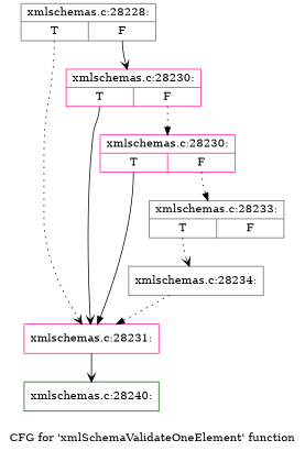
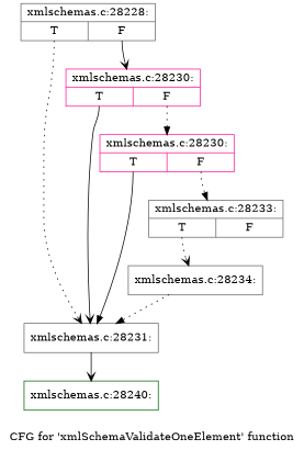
  digraph {
    label="CFG for 'xmlSchemaValidateOneElement' function"
    node [color=gray40 shape=record]
    edge [arrowhead=vee style=dotted tailport=s0]
    n1 [label="{xmlschemas.c:28228:|{<s0>T|<s1>F}}"]
-   n2 [color=deeppink label="{xmlschemas.c:28231:}"]
+   n2 [label="{xmlschemas.c:28231:}"]
    n3 [color=deeppink label="{xmlschemas.c:28230:|{<s0>T|<s1>F}}"]
    n4 [color=darkgreen label="{xmlschemas.c:28240:}"]
    n5 [color=deeppink label="{xmlschemas.c:28230:|{<s0>T|<s1>F}}"]
    n6 [label="{xmlschemas.c:28233:|{<s0>T|<s1>F}}"]
    n7 [label="{xmlschemas.c:28234:}"]
    n1 -> n2
    n1 -> n3 [style=solid tailport=s1]
    n2 -> n4 [style=solid]
    n3 -> n2 [style=solid]
    n3 -> n5 [arrowhead=normal tailport=s1]
    n5 -> n2 [arrowhead=normal style=solid]
    n5 -> n6 [arrowhead=normal tailport=s1]
    n6 -> n7
    n7 -> n2 [arrowhead=normal]
  }
